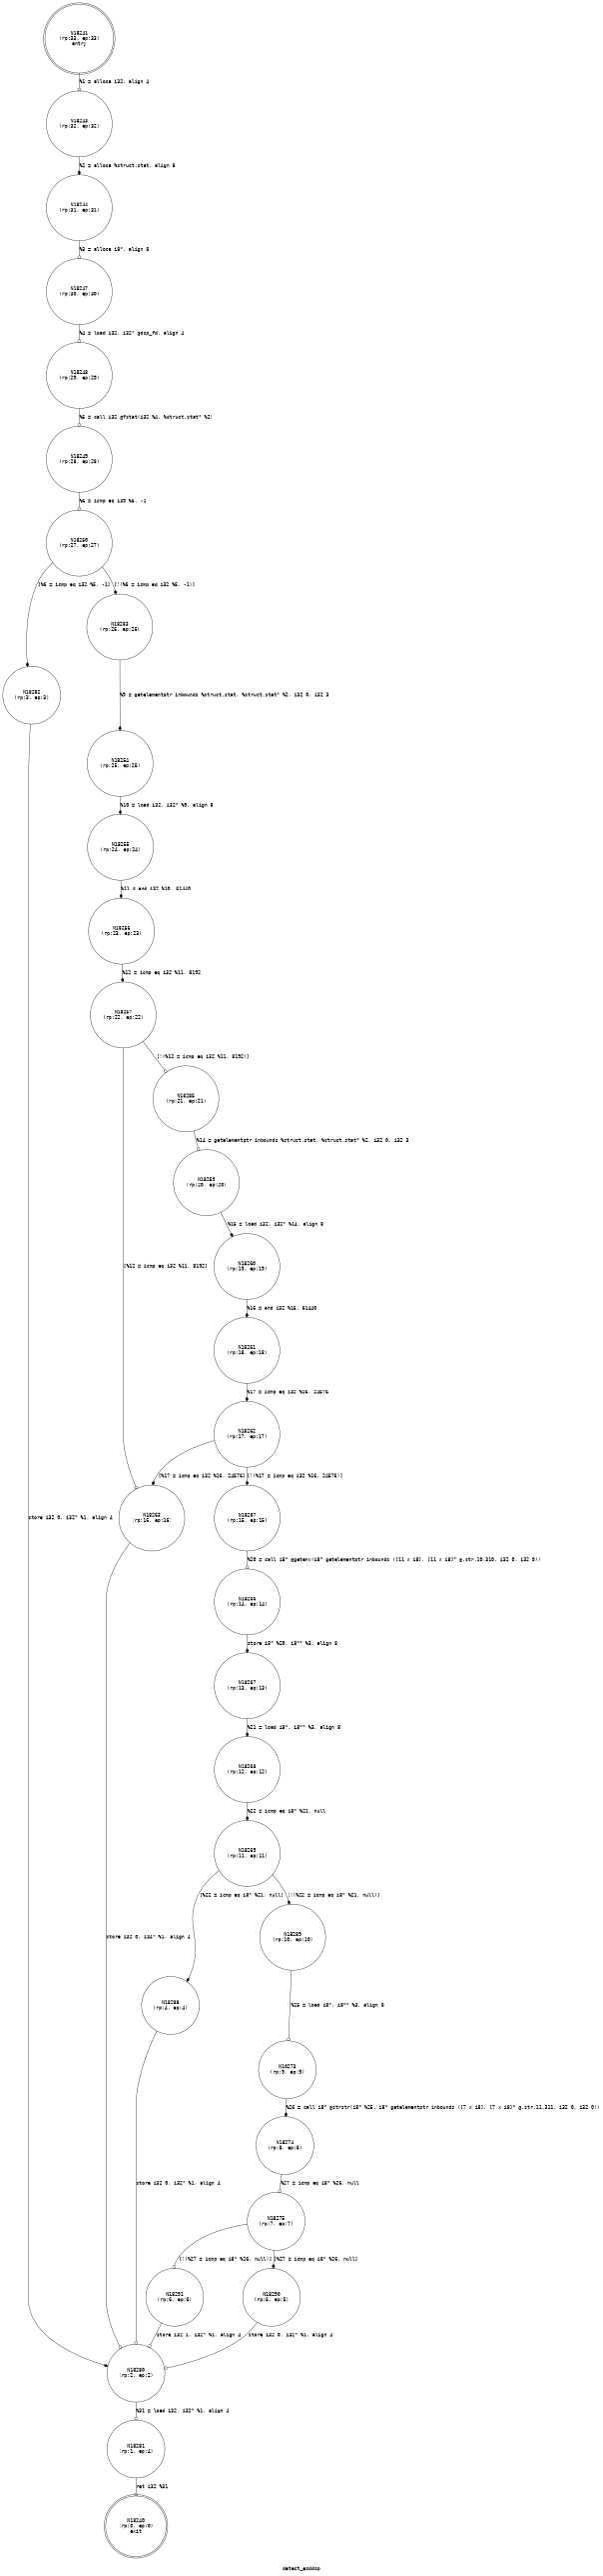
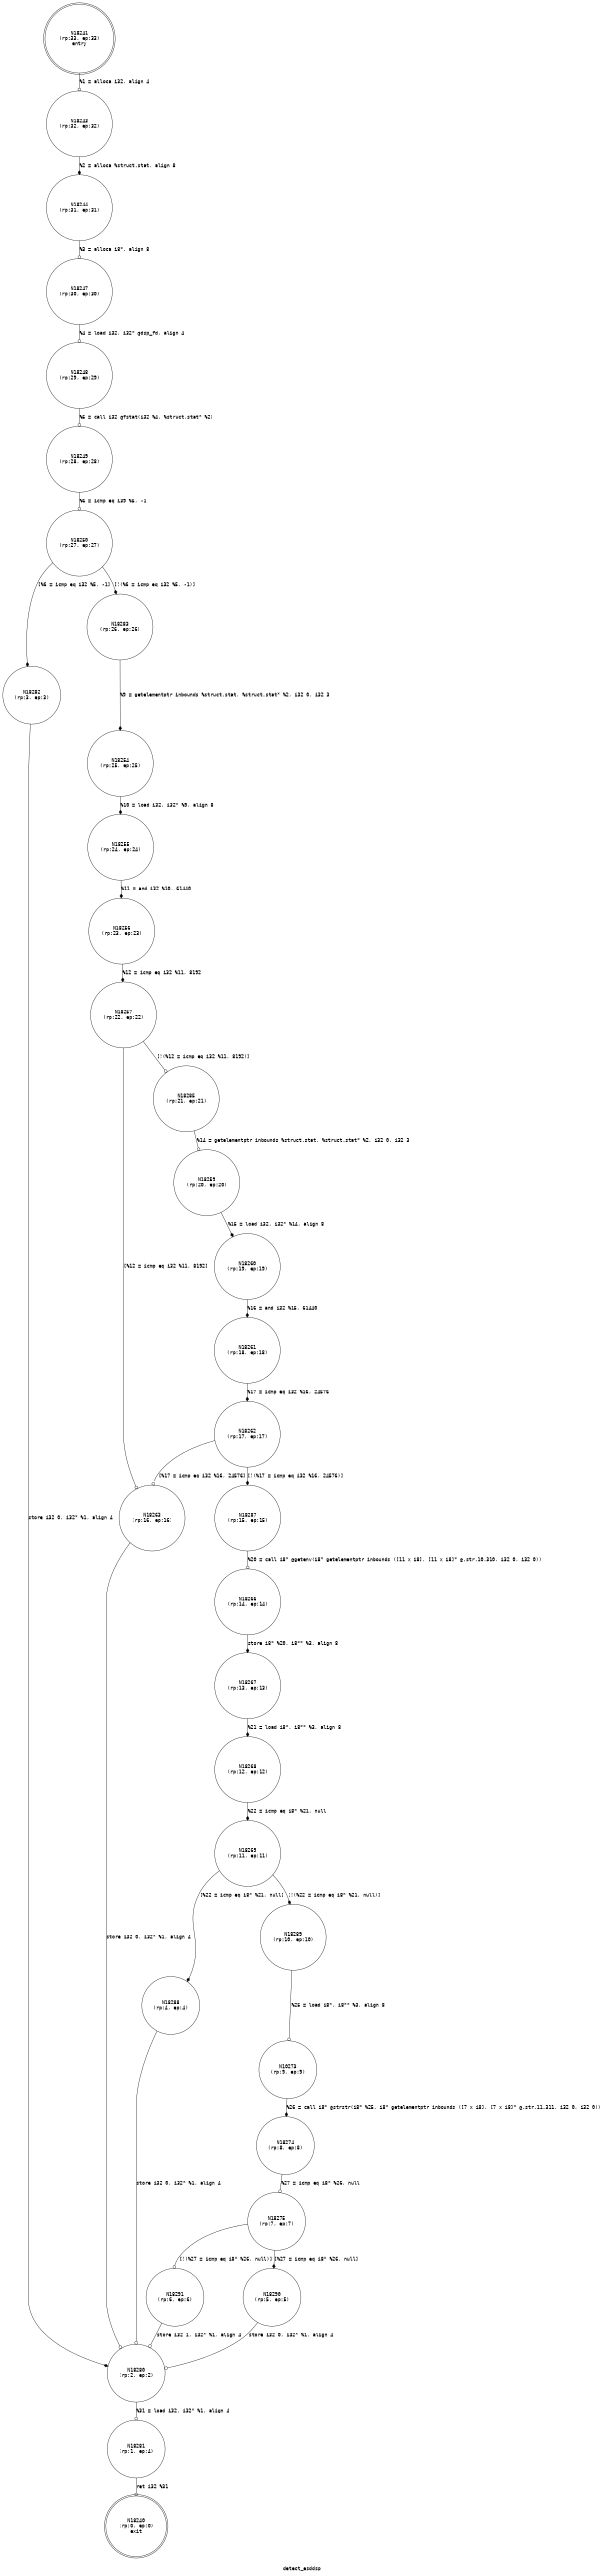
  digraph {
    fontname="DejaVu Sans Mono"
    label=detect_esddsp
    node [fontname="DejaVu Sans Mono" shape=circle]
    edge [arrowhead=diamond fontname="DejaVu Sans Mono"]
    n1 [label="N18240\n(rp:0, ep:0)\nexit" shape=doublecircle]
    n2 [label="N18241\n(rp:33, ep:33)\nentry" shape=doublecircle]
    n3 [label="N18243\n(rp:32, ep:32)"]
    n4 [label="N18244\n(rp:31, ep:31)"]
    n5 [label="N18247\n(rp:30, ep:30)"]
    n6 [label="N18248\n(rp:29, ep:29)"]
    n7 [label="N18249\n(rp:28, ep:28)"]
    n8 [label="N18250\n(rp:27, ep:27)"]
    n9 [label="N18282\n(rp:3, ep:3)"]
    n10 [label="N18283\n(rp:26, ep:26)"]
    n11 [label="N18280\n(rp:2, ep:2)"]
    n12 [label="N18254\n(rp:25, ep:25)"]
    n13 [label="N18281\n(rp:1, ep:4)"]
    n14 [label="N18255\n(rp:24, ep:24)"]
    n15 [label="N18256\n(rp:23, ep:23)"]
    n16 [label="N18257\n(rp:22, ep:22)"]
    n17 [label="N18285\n(rp:21, ep:21)"]
    n18 [label="N18263\n(rp:16, ep:16)"]
    n19 [label="N18259\n(rp:20, ep:20)"]
    n20 [label="N18260\n(rp:19, ep:19)"]
    n21 [label="N18261\n(rp:18, ep:18)"]
    n22 [label="N18262\n(rp:17, ep:17)"]
    n23 [label="N18287\n(rp:15, ep:15)"]
    n24 [label="N18266\n(rp:14, ep:14)"]
    n25 [label="N18267\n(rp:13, ep:13)"]
    n26 [label="N18268\n(rp:12, ep:12)"]
    n27 [label="N18269\n(rp:11, ep:11)"]
    n28 [label="N18288\n(rp:4, ep:4)"]
    n29 [label="N18289\n(rp:10, ep:10)"]
    n30 [label="N10273\n(rp:9, ep:9)"]
    n31 [label="N18274\n(rp:8, ep:8)"]
    n32 [label="N18275\n(rp:7, ep:7)"]
    n33 [label="N18290\n(rp:5, ep:5)"]
    n34 [label="N18291\n(rp:6, ep:6)"]
    n2 -> n3 [arrowhead=odot label="%1 = alloca i32, align 4"]
    n3 -> n4 [label="%2 = alloca %struct.stat, align 8"]
    n4 -> n5 [arrowhead=odot label="%3 = alloca i8*, align 8"]
    n5 -> n6 [arrowhead=odot label="%4 = load i32, i32* @dsp_fd, align 4"]
    n6 -> n7 [arrowhead=odot label="%5 = call i32 @fstat(i32 %4, %struct.stat* %2)"]
    n7 -> n8 [arrowhead=odot label="%6 = icmp eq i39 %5, -1"]
    n8 -> n9 [label="[%6 = icmp eq i32 %5, -1]"]
    n8 -> n10 [label="[!(%6 = icmp eq i32 %5, -1)]"]
    n9 -> n11 [label="store i32 0, i32* %1, align 4"]
    n10 -> n12 [label="%9 = getelementptr inbounds %struct.stat, %struct.stat* %2, i32 0, i32 3"]
    n11 -> n13 [arrowhead=odot label="%31 = load i32, i32* %1, align 4"]
    n12 -> n14 [label="%10 = load i32, i32* %9, align 8"]
    n13 -> n1 [arrowhead=odot label="ret i32 %31"]
    n14 -> n15 [label="%11 = and i32 %10, 61440"]
    n15 -> n16 [label="%12 = icmp eq i32 %11, 8192"]
    n16 -> n17 [arrowhead=odot label="[!(%12 = icmp eq i32 %11, 8192)]"]
    n16 -> n18 [arrowhead=odot label="[%12 = icmp eq i32 %11, 8192]"]
    n17 -> n19 [arrowhead=odot label="%14 = getelementptr inbounds %struct.stat, %struct.stat* %2, i32 0, i32 3"]
-   n18 -> n11 [arrowhead=odot label="store i32 0, i34* %1, align 4"]
+   n18 -> n11 [arrowhead=odot label="store i32 0, i32* %1, align 4"]
    n19 -> n20 [label="%15 = load i32, i32* %14, align 8"]
    n20 -> n21 [label="%16 = and i32 %15, 61440"]
    n21 -> n22 [label="%17 = icmp eq i32 %16, 24576"]
-   n22 -> n18 [label="[%17 = icmp eq i32 %16, 24576]"]
+   n22 -> n18 [arrowhead=odot label="[%17 = icmp eq i32 %16, 24576]"]
    n22 -> n23 [label="[!(%17 = icmp eq i32 %16, 24576)]"]
    n23 -> n24 [arrowhead=odot label="%20 = call i8* @getenv(i8* getelementptr inbounds ([11 x i8], [11 x i8]* @.str.10.310, i32 0, i32 0))"]
    n24 -> n25 [label="store i8* %20, i8** %3, align 8"]
    n25 -> n26 [label="%21 = load i8*, i8** %3, align 8"]
    n26 -> n27 [label="%22 = icmp eq i8* %21, null"]
    n27 -> n28 [label="[%22 = icmp eq i8* %21, null]"]
    n27 -> n29 [label="[!(%22 = icmp eq i8* %21, null)]"]
    n28 -> n11 [arrowhead=odot label="store i32 0, i32* %1, align 4"]
    n29 -> n30 [arrowhead=odot label="%25 = load i8*, i8** %3, align 8"]
    n30 -> n31 [label="%26 = call i8* @strstr(i8* %25, i8* getelementptr inbounds ([7 x i8], [7 x i8]* @.str.11.311, i32 0, i32 0))"]
    n31 -> n32 [arrowhead=odot label="%27 = icmp eq i8* %26, null"]
    n32 -> n33 [label="[%27 = icmp eq i8* %26, null]"]
    n32 -> n34 [arrowhead=odot label="[!(%27 = icmp eq i8* %26, null)]"]
    n33 -> n11 [arrowhead=odot label="store i32 0, i32* %1, align 4"]
    n34 -> n11 [arrowhead=odot label="store i32 1, i32* %1, align 4"]
  }
